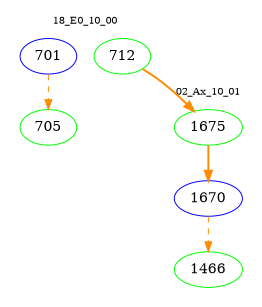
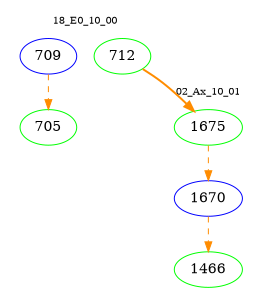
  digraph {
    node [color=green]
    edge [color=darkorange style=bold]
    n1 [label=1675]
    n2 [color=blue label=1670]
    n3 [label=1466]
    n4 [label=712]
-   n5 [color=blue label=701]
+   n5 [color=blue label=709]
    n6 [label=705]
    subgraph cluster_1 {
      color=white
      fontsize=10
      label="02_Ax_10_01"
      n1
      n2
      n3
    }
    subgraph cluster_2 {
      color=white
      fontsize=10
      label="18_E0_10_00"
      n4
      n5
      n6
    }
-   n1 -> n2
+   n1 -> n2 [style=dashed]
    n2 -> n3 [style=dashed]
    n4 -> n1
    n5 -> n6 [style=dashed]
  }
